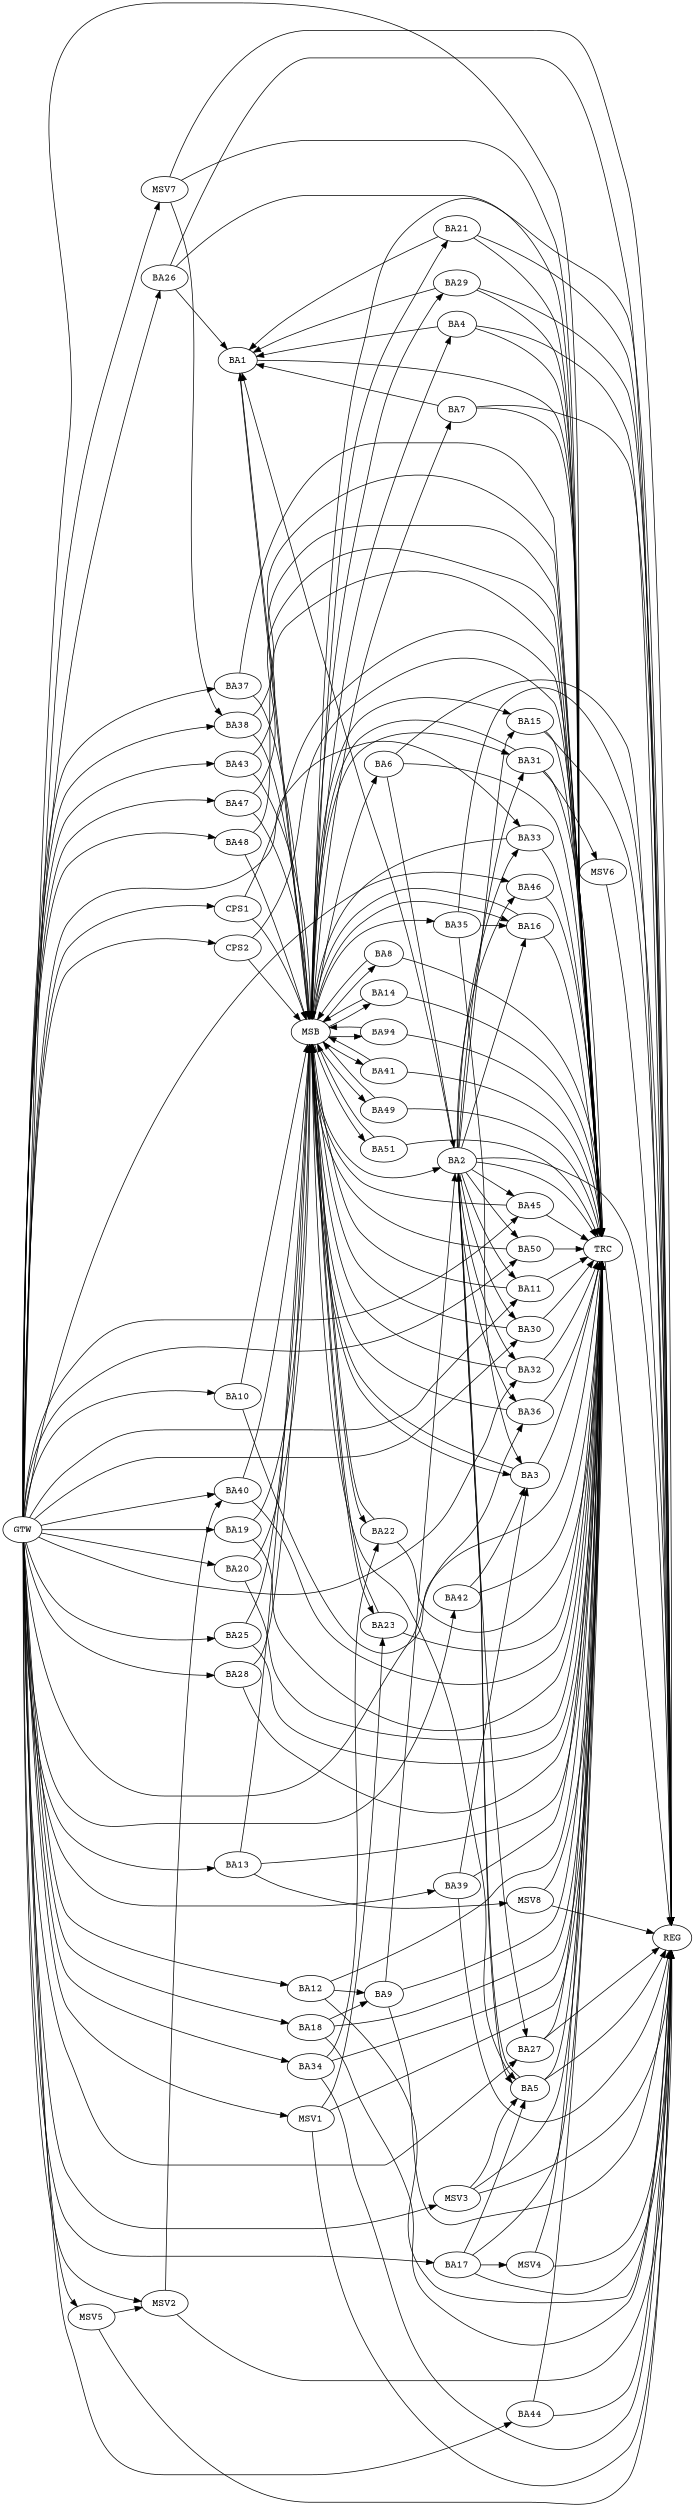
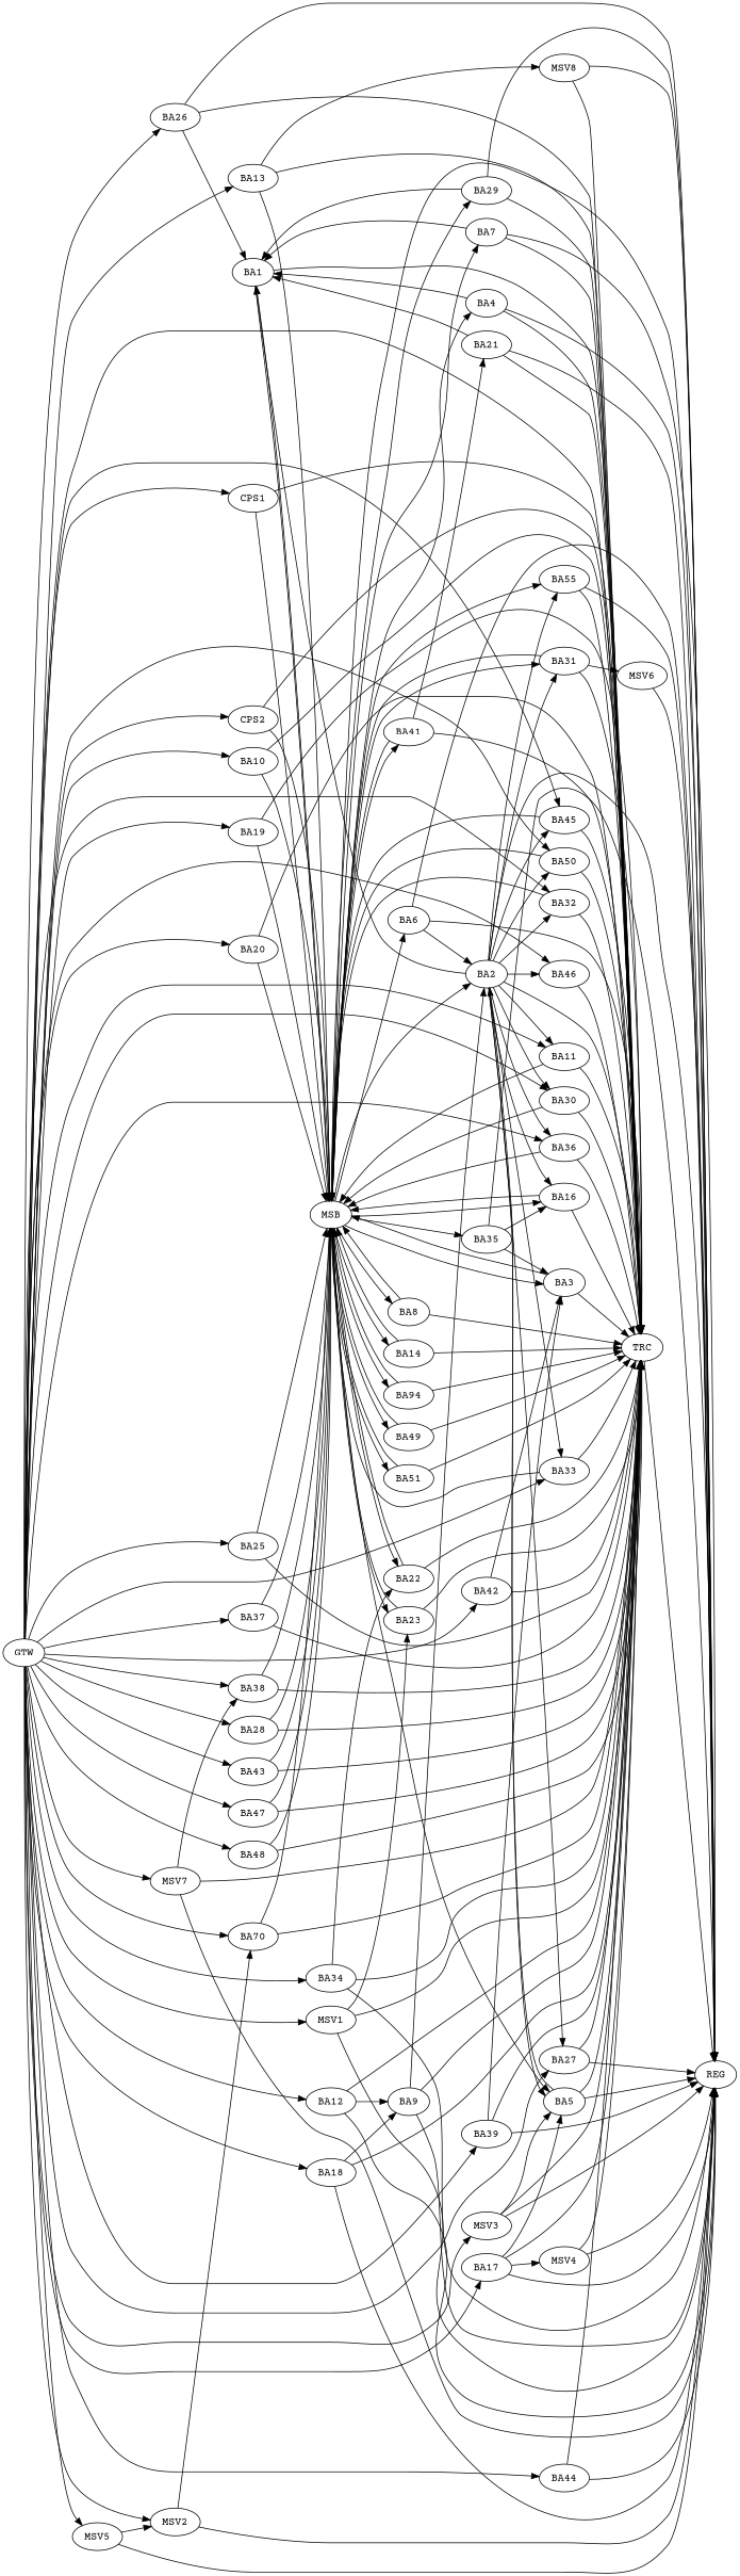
  strict digraph {
    fontname="Courier Prime"
    rankdir=LR
    node [fontname="Courier Prime"]
    edge [fontname="Courier Prime"]
    n1 [label=BA1]
    n2 [label=MSB]
    n3 [label=TRC]
    n4 [label=BA2]
    n5 [label=BA5]
-   n6 [label=BA15]
+   n6 [label=BA55]
    n7 [label=BA16]
    n8 [label=BA31]
    n9 [label=REG]
    n10 [label=BA3]
    n11 [label=BA4]
    n12 [label=BA6]
    n13 [label=BA7]
    n14 [label=BA8]
    n15 [label=BA14]
    n16 [label=BA21]
    n17 [label=BA22]
    n18 [label=BA23]
    n19 [label=BA94]
    n20 [label=BA29]
    n21 [label=BA35]
    n22 [label=BA41]
    n23 [label=BA49]
    n24 [label=BA51]
    n25 [label=BA11]
    n26 [label=BA27]
    n27 [label=BA30]
    n28 [label=BA32]
    n29 [label=BA33]
    n30 [label=BA36]
    n31 [label=BA45]
    n32 [label=BA46]
    n33 [label=BA50]
    n34 [label=MSV6]
    n35 [label=BA9]
    n36 [label=BA10]
    n37 [label=BA12]
    n38 [label=BA13]
    n39 [label=MSV8]
    n40 [label=BA17]
    n41 [label=MSV4]
    n42 [label=BA18]
    n43 [label=BA19]
    n44 [label=BA20]
    n45 [label=BA25]
    n46 [label=BA26]
    n47 [label=BA28]
    n48 [label=BA34]
    n49 [label=BA37]
    n50 [label=BA38]
    n51 [label=BA39]
-   n52 [label=BA40]
+   n52 [label=BA70]
    n53 [label=BA42]
    n54 [label=BA43]
    n55 [label=BA44]
    n56 [label=BA47]
    n57 [label=BA48]
    n58 [label=CPS1]
    n59 [label=CPS2]
    n60 [label=GTW]
    n61 [label=MSV1]
    n62 [label=MSV2]
    n63 [label=MSV3]
    n64 [label=MSV5]
    n65 [label=MSV7]
    n1 -> n2
    n1 -> n3
    n2 -> n1
    n2 -> n4
    n2 -> n5
    n2 -> n6
    n2 -> n7
    n2 -> n8
    n2 -> n9
    n2 -> n10
    n2 -> n11
    n2 -> n12
    n2 -> n13
    n2 -> n14
    n2 -> n15
-   n2 -> n16
+   n22 -> n16
    n2 -> n17
    n2 -> n18
    n2 -> n19
    n2 -> n20
    n2 -> n21
    n2 -> n22
    n2 -> n23
    n2 -> n24
    n3 -> n9
    n4 -> n1
    n4 -> n3
    n4 -> n5
    n4 -> n6
    n4 -> n7
    n4 -> n8
    n4 -> n9
    n4 -> n25
    n4 -> n26
    n4 -> n27
    n4 -> n28
    n4 -> n29
    n4 -> n30
    n4 -> n31
    n4 -> n32
    n4 -> n33
    n5 -> n3
    n5 -> n4
    n5 -> n9
    n6 -> n3
    n6 -> n9
    n7 -> n2
    n7 -> n3
    n8 -> n2
    n8 -> n3
    n8 -> n34
    n10 -> n2
    n10 -> n3
    n11 -> n1
    n11 -> n3
    n11 -> n9
    n12 -> n3
    n12 -> n4
    n12 -> n9
    n13 -> n1
    n13 -> n3
    n13 -> n9
    n14 -> n2
    n14 -> n3
    n15 -> n2
    n15 -> n3
    n16 -> n1
    n16 -> n3
    n16 -> n9
    n17 -> n2
    n17 -> n3
    n18 -> n2
    n18 -> n3
    n19 -> n2
    n19 -> n3
    n20 -> n1
    n20 -> n3
    n20 -> n9
    n21 -> n7
    n21 -> n9
    n21 -> n10
    n22 -> n2
    n22 -> n3
    n23 -> n2
    n23 -> n3
    n24 -> n2
    n24 -> n3
    n25 -> n2
    n25 -> n3
    n26 -> n3
    n26 -> n9
    n27 -> n2
    n27 -> n3
    n28 -> n2
    n28 -> n3
    n29 -> n2
    n29 -> n3
    n30 -> n2
    n30 -> n3
    n31 -> n2
    n31 -> n3
    n32 -> n3
    n33 -> n2
    n33 -> n3
    n34 -> n9
    n35 -> n3
    n35 -> n4
    n35 -> n9
    n36 -> n2
    n36 -> n3
    n37 -> n3
    n37 -> n9
    n37 -> n35
    n38 -> n2
    n38 -> n3
    n38 -> n39
    n39 -> n3
    n39 -> n9
    n40 -> n3
    n40 -> n5
    n40 -> n9
    n40 -> n41
    n41 -> n3
    n41 -> n9
    n42 -> n3
    n42 -> n9
    n42 -> n35
    n43 -> n2
    n43 -> n3
    n44 -> n2
    n44 -> n3
    n45 -> n2
    n45 -> n3
    n46 -> n1
    n46 -> n3
    n46 -> n9
    n47 -> n2
    n47 -> n3
    n48 -> n3
    n48 -> n9
    n48 -> n17
    n49 -> n2
    n49 -> n3
    n50 -> n2
    n50 -> n3
    n51 -> n3
    n51 -> n9
    n51 -> n10
    n52 -> n2
    n52 -> n3
    n53 -> n3
    n53 -> n10
    n54 -> n2
    n54 -> n3
    n55 -> n3
    n55 -> n9
    n56 -> n2
    n56 -> n3
    n57 -> n2
    n57 -> n3
    n58 -> n2
    n58 -> n3
    n59 -> n2
    n59 -> n3
    n60 -> n3
    n60 -> n25
    n60 -> n26
    n60 -> n27
    n60 -> n28
    n60 -> n29
    n60 -> n30
    n60 -> n31
    n60 -> n32
    n60 -> n33
    n60 -> n36
    n60 -> n37
    n60 -> n38
    n60 -> n40
    n60 -> n42
    n60 -> n43
    n60 -> n44
    n60 -> n45
    n60 -> n46
    n60 -> n47
    n60 -> n48
    n60 -> n49
    n60 -> n50
    n60 -> n51
    n60 -> n52
    n60 -> n53
    n60 -> n54
    n60 -> n55
    n60 -> n56
    n60 -> n57
    n60 -> n58
    n60 -> n59
    n60 -> n61
    n60 -> n62
    n60 -> n63
    n60 -> n64
    n60 -> n65
    n61 -> n3
    n61 -> n9
    n61 -> n18
    n62 -> n9
    n62 -> n52
    n63 -> n3
    n63 -> n5
    n63 -> n9
    n64 -> n9
    n64 -> n62
    n65 -> n3
    n65 -> n9
    n65 -> n50
  }
